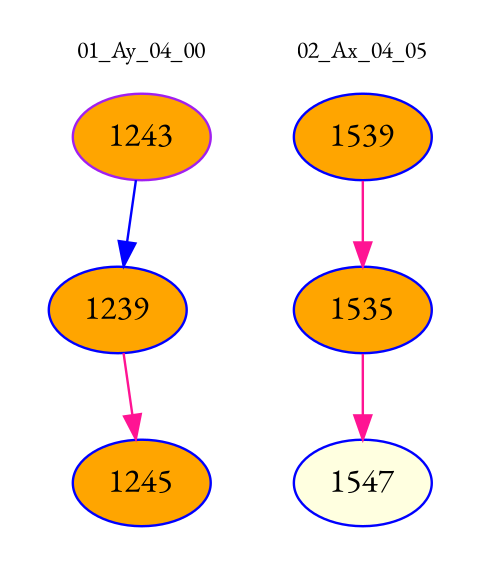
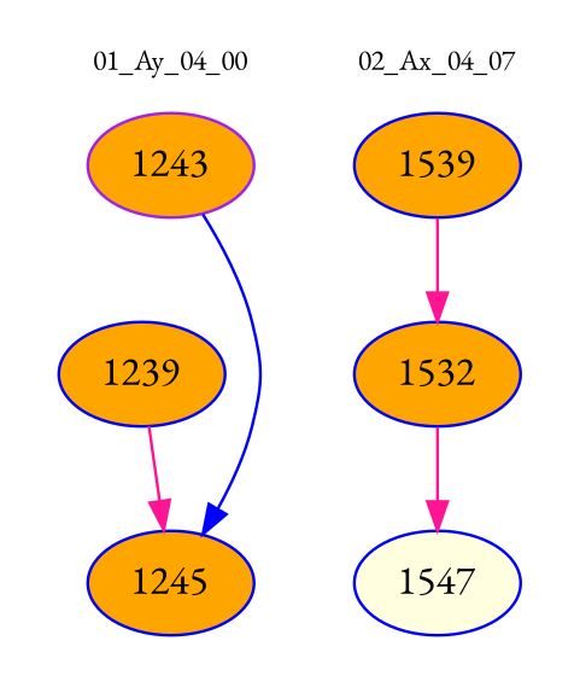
  digraph {
    fontname="EB Garamond"
    node [color=blue fillcolor=orange fontname="EB Garamond" style=filled]
    edge [color=deeppink fontname="EB Garamond" style=solid]
    n1 [color=purple label=1243]
    n2 [label=1239]
    n3 [label=1245]
    n4 [label=1539]
-   n5 [label=1535]
+   n5 [label=1532]
    n6 [fillcolor=lightyellow label=1547]
    subgraph cluster_1 {
      color=white
      fontsize=10
      label="01_Ay_04_00"
      n1
      n2
      n3
    }
    subgraph cluster_2 {
      color=white
      fontsize=10
-     label="02_Ax_04_05"
+     label="02_Ax_04_07"
      n4
      n5
      n6
    }
-   n1 -> n2 [color=blue]
+   n1 -> n3 [color=blue]
    n2 -> n3
    n4 -> n5
    n5 -> n6
  }
